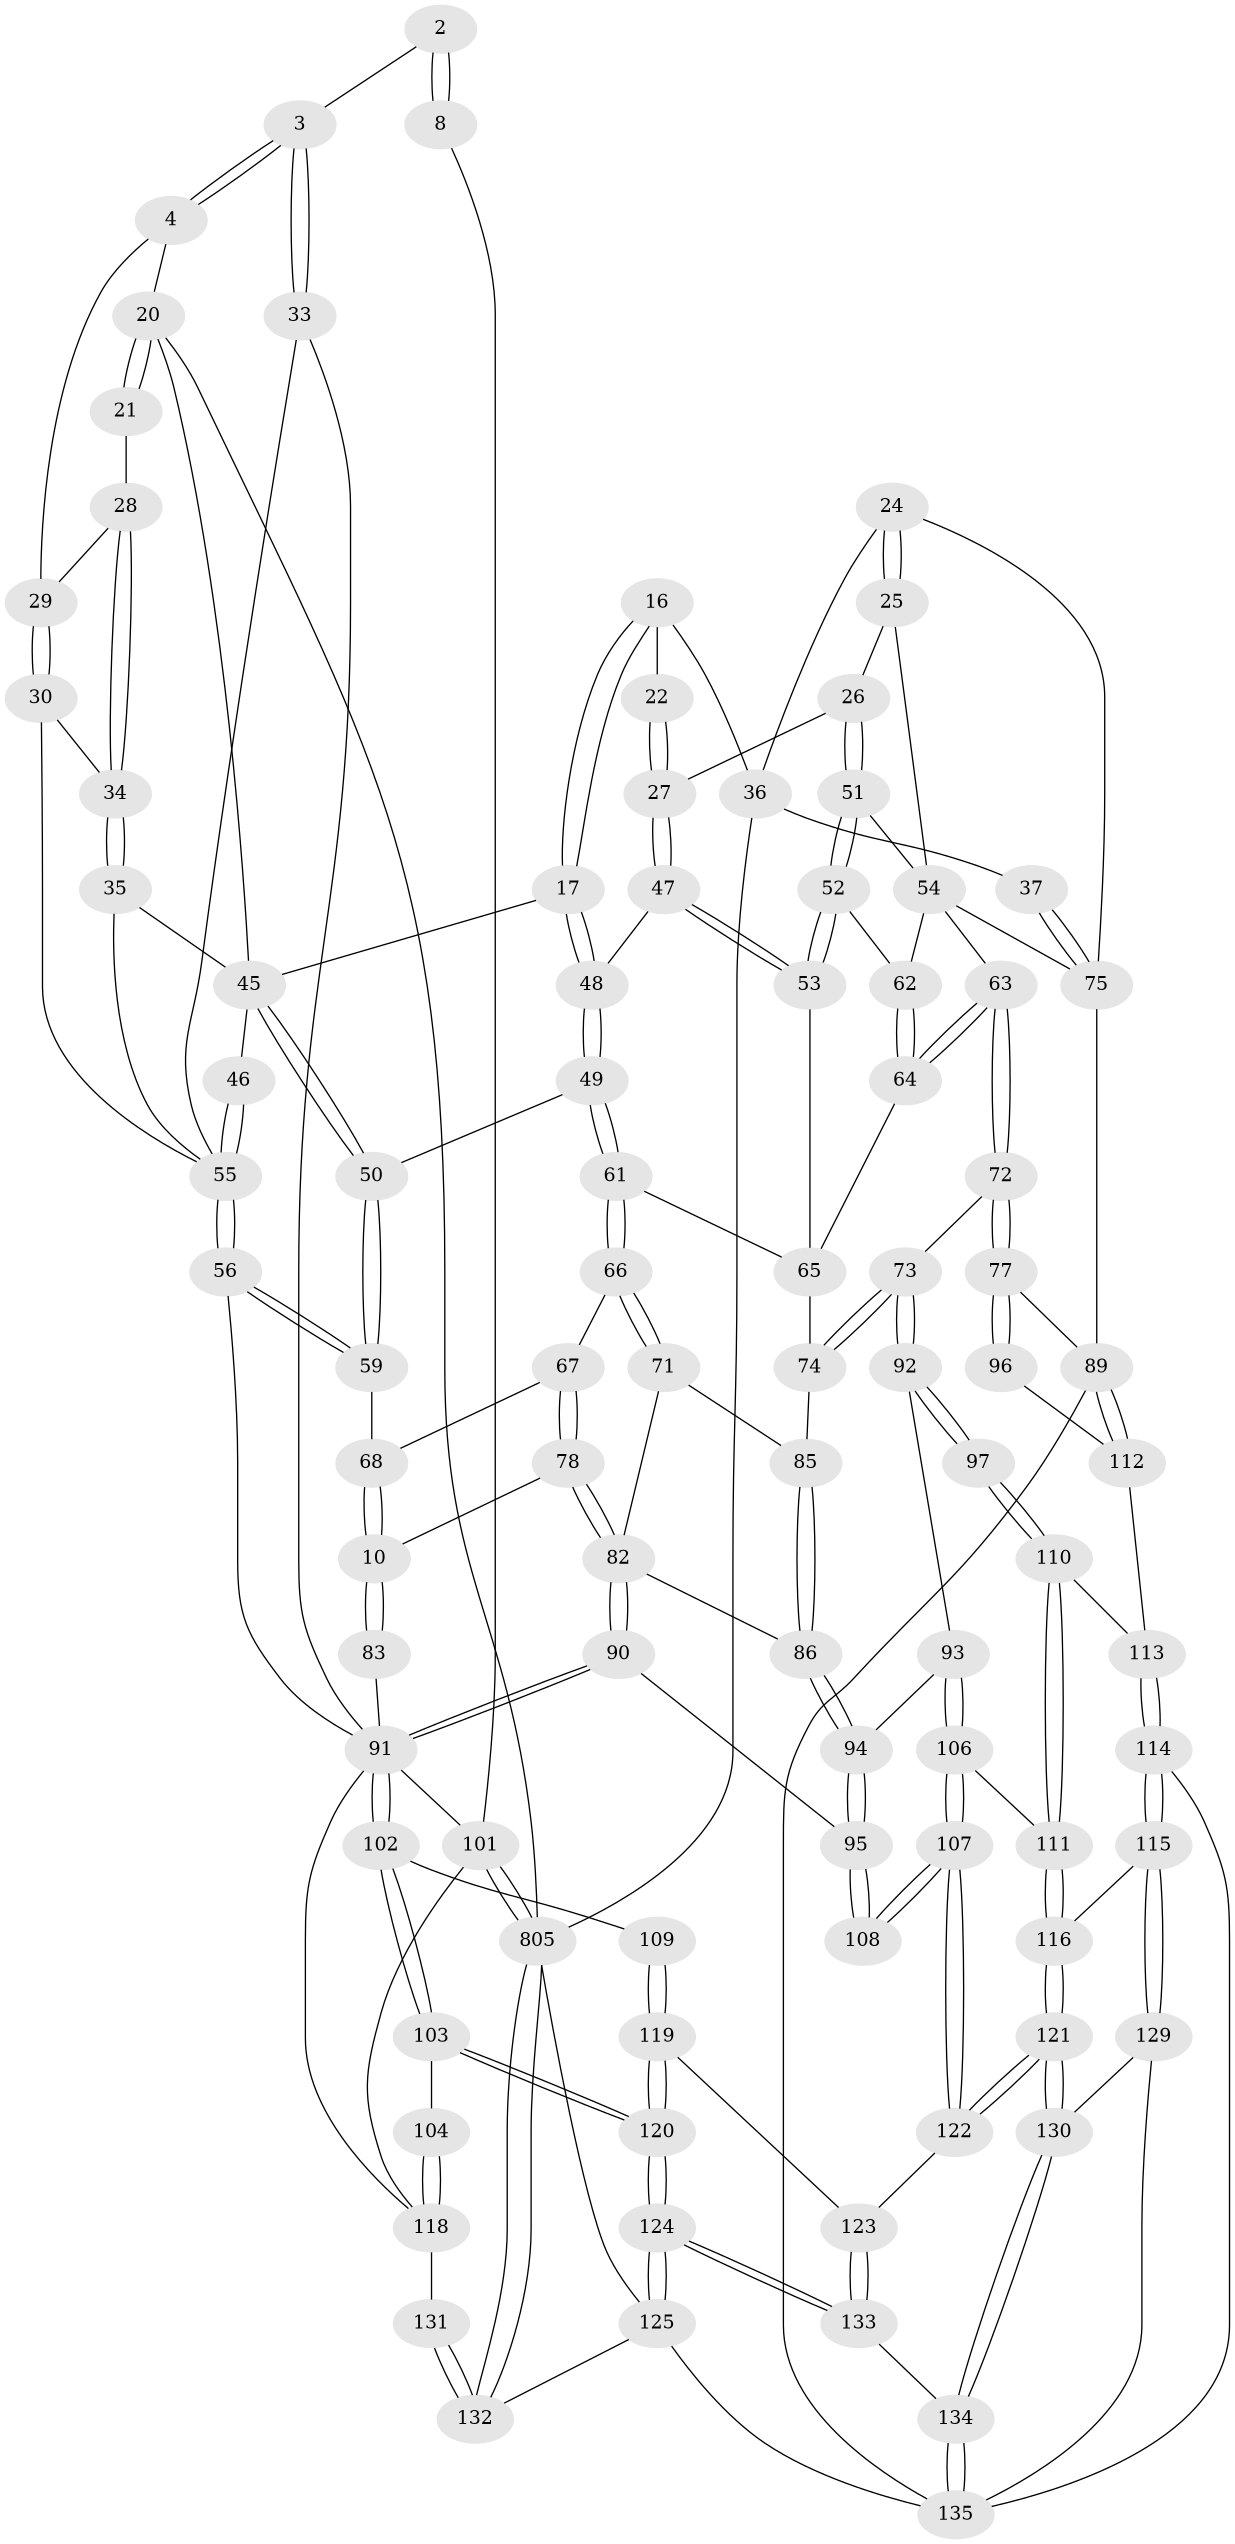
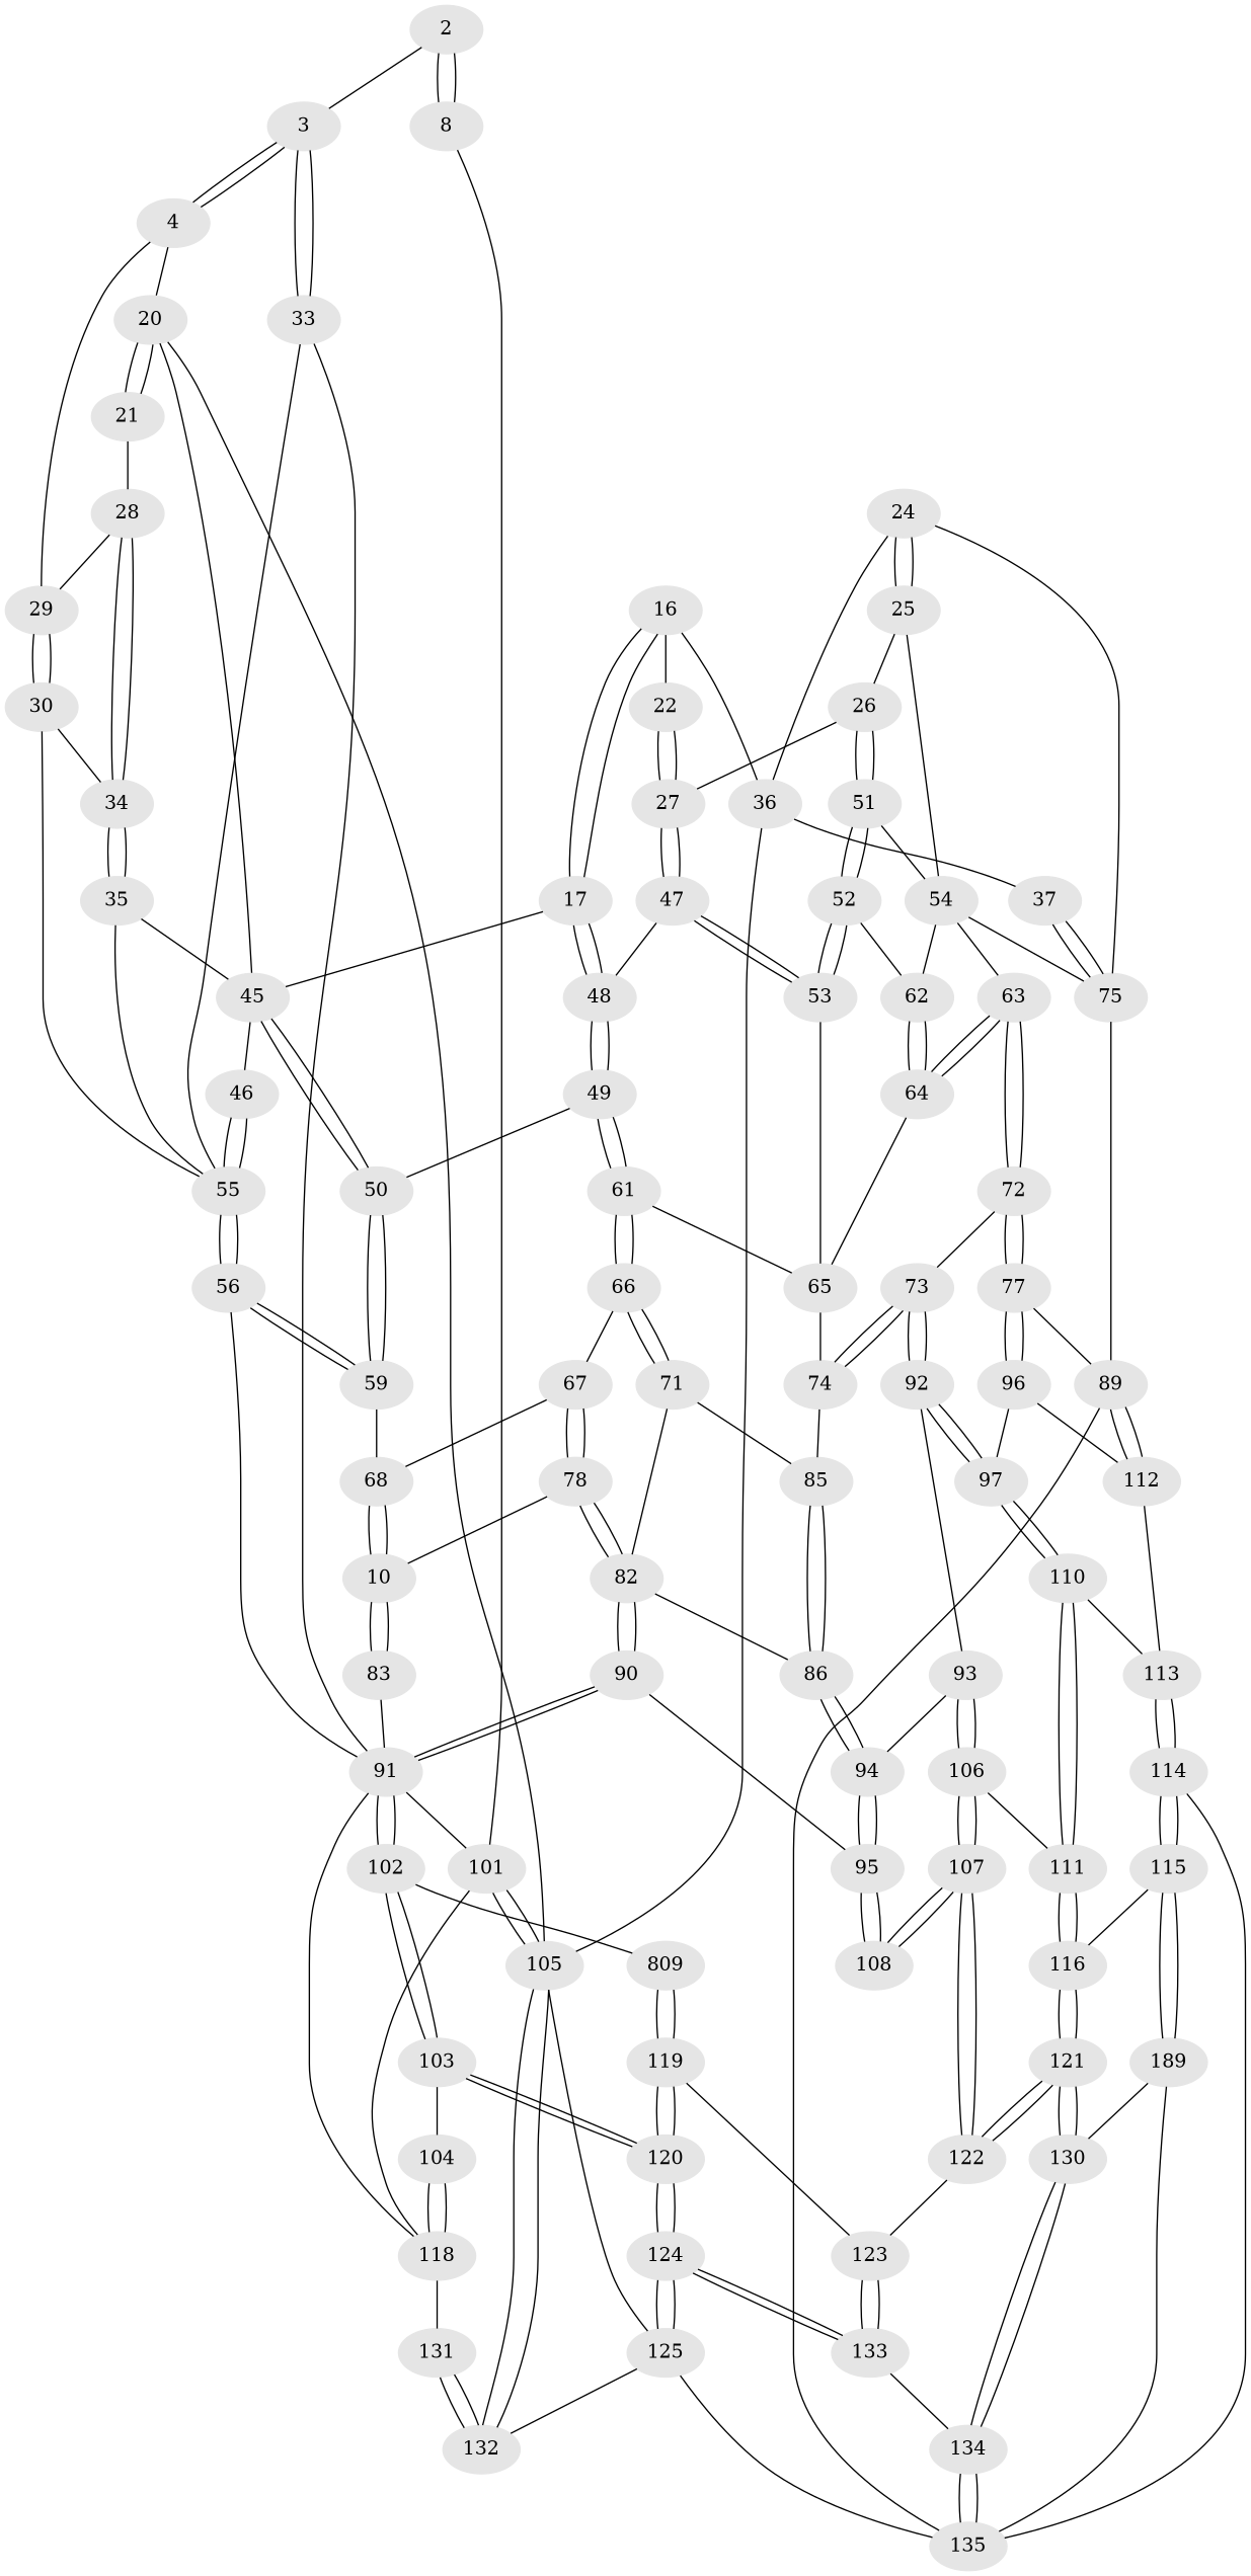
  graph {
    node [color=gray90 style=filled]
    2 [super="+1"]
    3
    8
    4
    33
    101 [super="+44+9"]
    20 [super="+15+5"]
    29
    55 [super="+32+31+42"]
    91 [super="+84"]
    45 [super="+19"]
    21
-   105 [super="+14" label=805]
+   105 [super="+14"]
    30
    118 [super="+100+98"]
    16 [super="+12"]
    17
    22
    36 [super="+23"]
    48
    27
    37
    46
    50
    49
    28
    125 [super="+87"]
    132 [super="+126"]
    34
    47
    24
    25
    75 [super="+39+38"]
    26
    54 [super="+41+40"]
    89 [super="+76"]
    51
    62
    63
    52
    53
    35
    56
    102
    59
    65 [super="+60"]
    61
    66
    68
    64
    74 [super="+69"]
    72
    n53 [label=10 super="+79"]
    67
    71
    73
    77
    85 [super="+70"]
    78
    82 [super="+81"]
    83
    86
    90
    92
    96
    93
    97
    112
    135 [super="+128"]
    94
    95
    113
    108
    103
-   109
+   109 [label=809]
    131 [super="+127"]
    106
    110
    107
    111
    104
    120
    119
    124
    122
    116
    123
    114
    121
    115
-   129
+   129 [label=189]
    130
    133
    134
    2 -- 3
    2 -- 8 [weight=2]
    2 -- 8
    3 -- 4
    3 -- 4
    3 -- 33
    3 -- 33
    8 -- 101
    4 -- 20
    4 -- 29
    33 -- 55
    33 -- 91
    101 -- 105 [weight=2]
    101 -- 105
    101 -- 118
    20 -- 45
    20 -- 21 [weight=2]
    20 -- 21
    20 -- 105
    29 -- 30
    29 -- 30
    55 -- 56
    55 -- 56
    91 -- 101
    91 -- 118
    91 -- 102
    91 -- 102
    45 -- 46
    45 -- 50
    45 -- 50
    21 -- 28
    105 -- 125 [weight=2]
    105 -- 132
    105 -- 132
    30 -- 55
    30 -- 34
    118 -- 131 [weight=2]
    16 -- 17
    16 -- 17
    16 -- 22 [weight=2]
    16 -- 36
    17 -- 45
    17 -- 48
    17 -- 48
    22 -- 27
    22 -- 27
    36 -- 105 [weight=2]
    36 -- 37
    48 -- 49
    48 -- 49
    27 -- 47
    27 -- 47
    37 -- 75 [weight=2]
    37 -- 75
    46 -- 55 [weight=2]
    46 -- 55
    50 -- 59
    50 -- 59
    49 -- 50
    49 -- 61
    49 -- 61
    28 -- 29
    28 -- 34
    28 -- 34
    125 -- 132
    125 -- 135 [weight=2]
    34 -- 35
    34 -- 35
    47 -- 48
    47 -- 53
    47 -- 53
    24 -- 36
    24 -- 25
    24 -- 25
    24 -- 75
    25 -- 26
    25 -- 54
    75 -- 89
    26 -- 27
    26 -- 51
    26 -- 51
    54 -- 75
    54 -- 62
    54 -- 63
    89 -- 112
    89 -- 112
    89 -- 135
    51 -- 54
    51 -- 52
    51 -- 52
    62 -- 64
    62 -- 64
    63 -- 64
    63 -- 64
    63 -- 72
    63 -- 72
    52 -- 62
    52 -- 53
    52 -- 53
    53 -- 65
    35 -- 55
    35 -- 45
    56 -- 91
    56 -- 59
    56 -- 59
    102 -- 103
    102 -- 103
    102 -- 109
    59 -- 68
    65 -- 74
    61 -- 65
    61 -- 66
    61 -- 66
    66 -- 67
    66 -- 71
    66 -- 71
    68 -- n53
    68 -- n53
    64 -- 65
    74 -- 85 [weight=2]
    72 -- 73
    72 -- 77
    72 -- 77
    n53 -- 83 [weight=2]
    n53 -- 83
    67 -- 68
    67 -- 78
    67 -- 78
    71 -- 85
    71 -- 82
    73 -- 74
    73 -- 74
    73 -- 92
    73 -- 92
    77 -- 89
    77 -- 96
    77 -- 96
    85 -- 86
    85 -- 86
    78 -- n53
    78 -- 82
    78 -- 82
    82 -- 86
    82 -- 90
    82 -- 90
    83 -- 91
    86 -- 94
    86 -- 94
    90 -- 91
    90 -- 91
    90 -- 95
    92 -- 93
    92 -- 97
    92 -- 97
+   96 -- 97
    96 -- 112
    93 -- 94
    93 -- 106
    93 -- 106
    97 -- 110
    97 -- 110
    112 -- 113
    94 -- 95
    94 -- 95
    95 -- 108
    95 -- 108
    113 -- 114
    113 -- 114
    103 -- 104
    103 -- 120
    103 -- 120
    109 -- 119
    109 -- 119
    131 -- 132 [weight=2]
    131 -- 132
    106 -- 107
    106 -- 107
    106 -- 111
    110 -- 113
    110 -- 111
    110 -- 111
    107 -- 108
    107 -- 108
    107 -- 122
    107 -- 122
    111 -- 116
    111 -- 116
    104 -- 118 [weight=2]
    104 -- 118
    120 -- 124
    120 -- 124
    119 -- 120
    119 -- 120
    119 -- 123
    124 -- 125
    124 -- 125
    124 -- 133
    124 -- 133
    122 -- 123
    116 -- 121
    116 -- 121
    123 -- 133
    123 -- 133
    114 -- 135
    114 -- 115
    114 -- 115
    121 -- 122
    121 -- 122
    121 -- 130
    121 -- 130
    115 -- 116
    115 -- 129
    115 -- 129
    129 -- 135
    129 -- 130
    130 -- 134
    130 -- 134
    133 -- 134
    134 -- 135
    134 -- 135
  }
